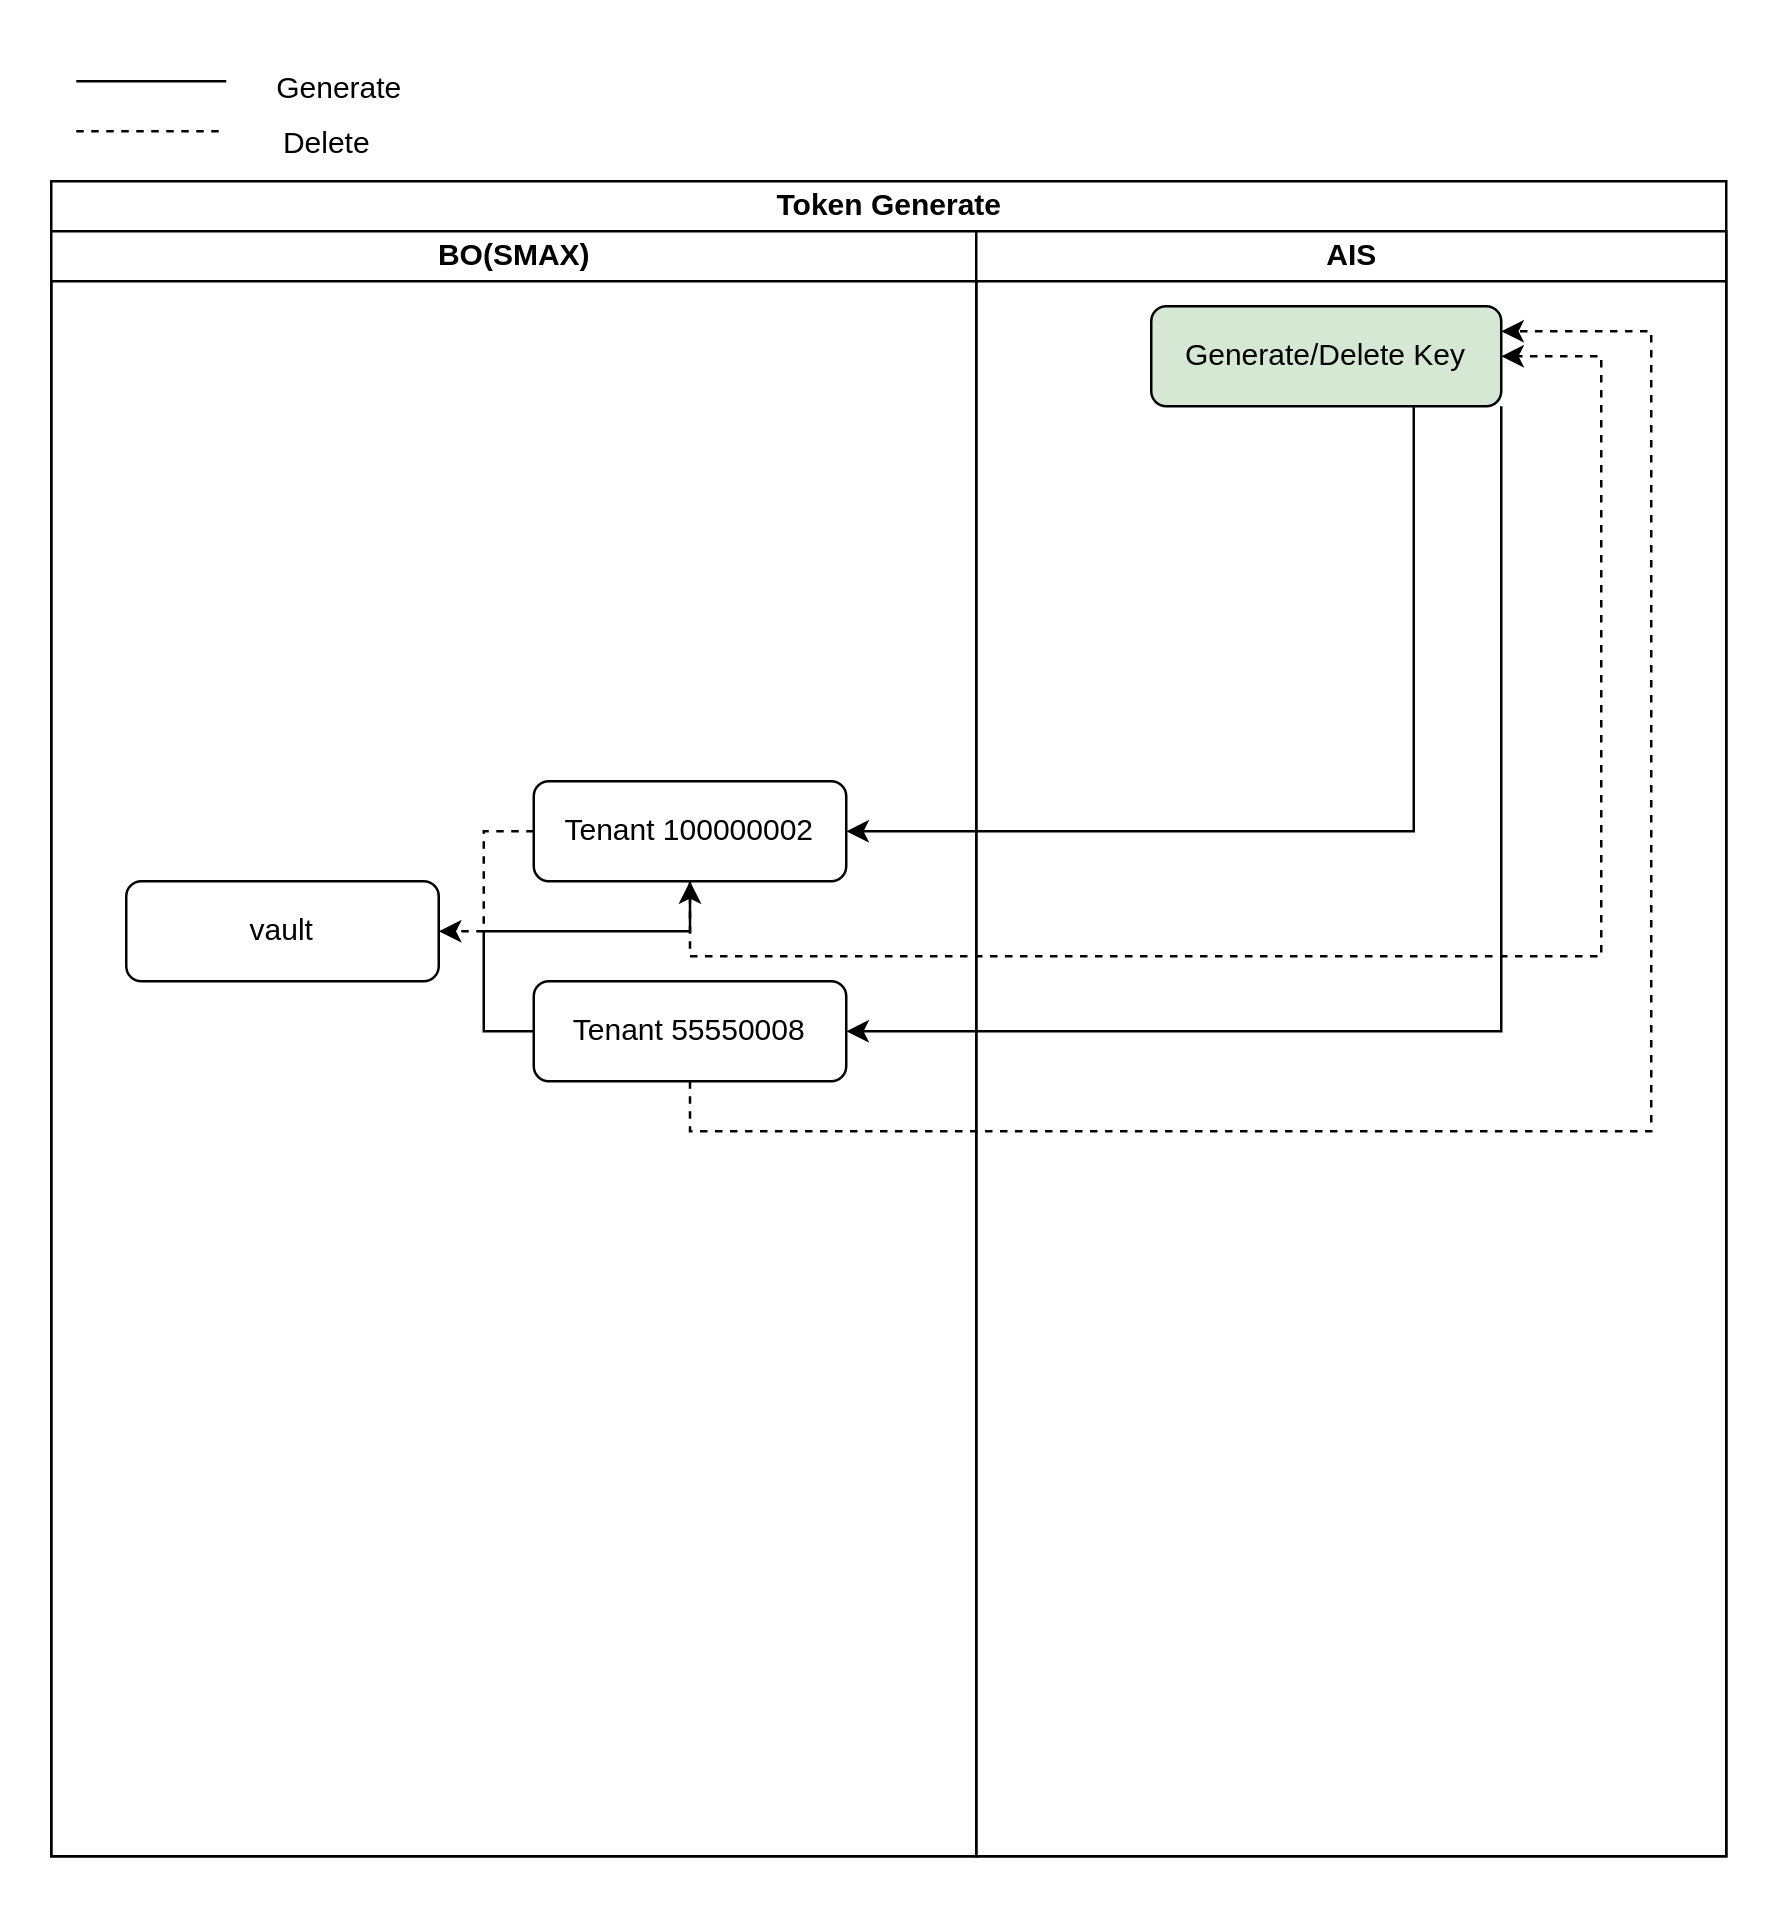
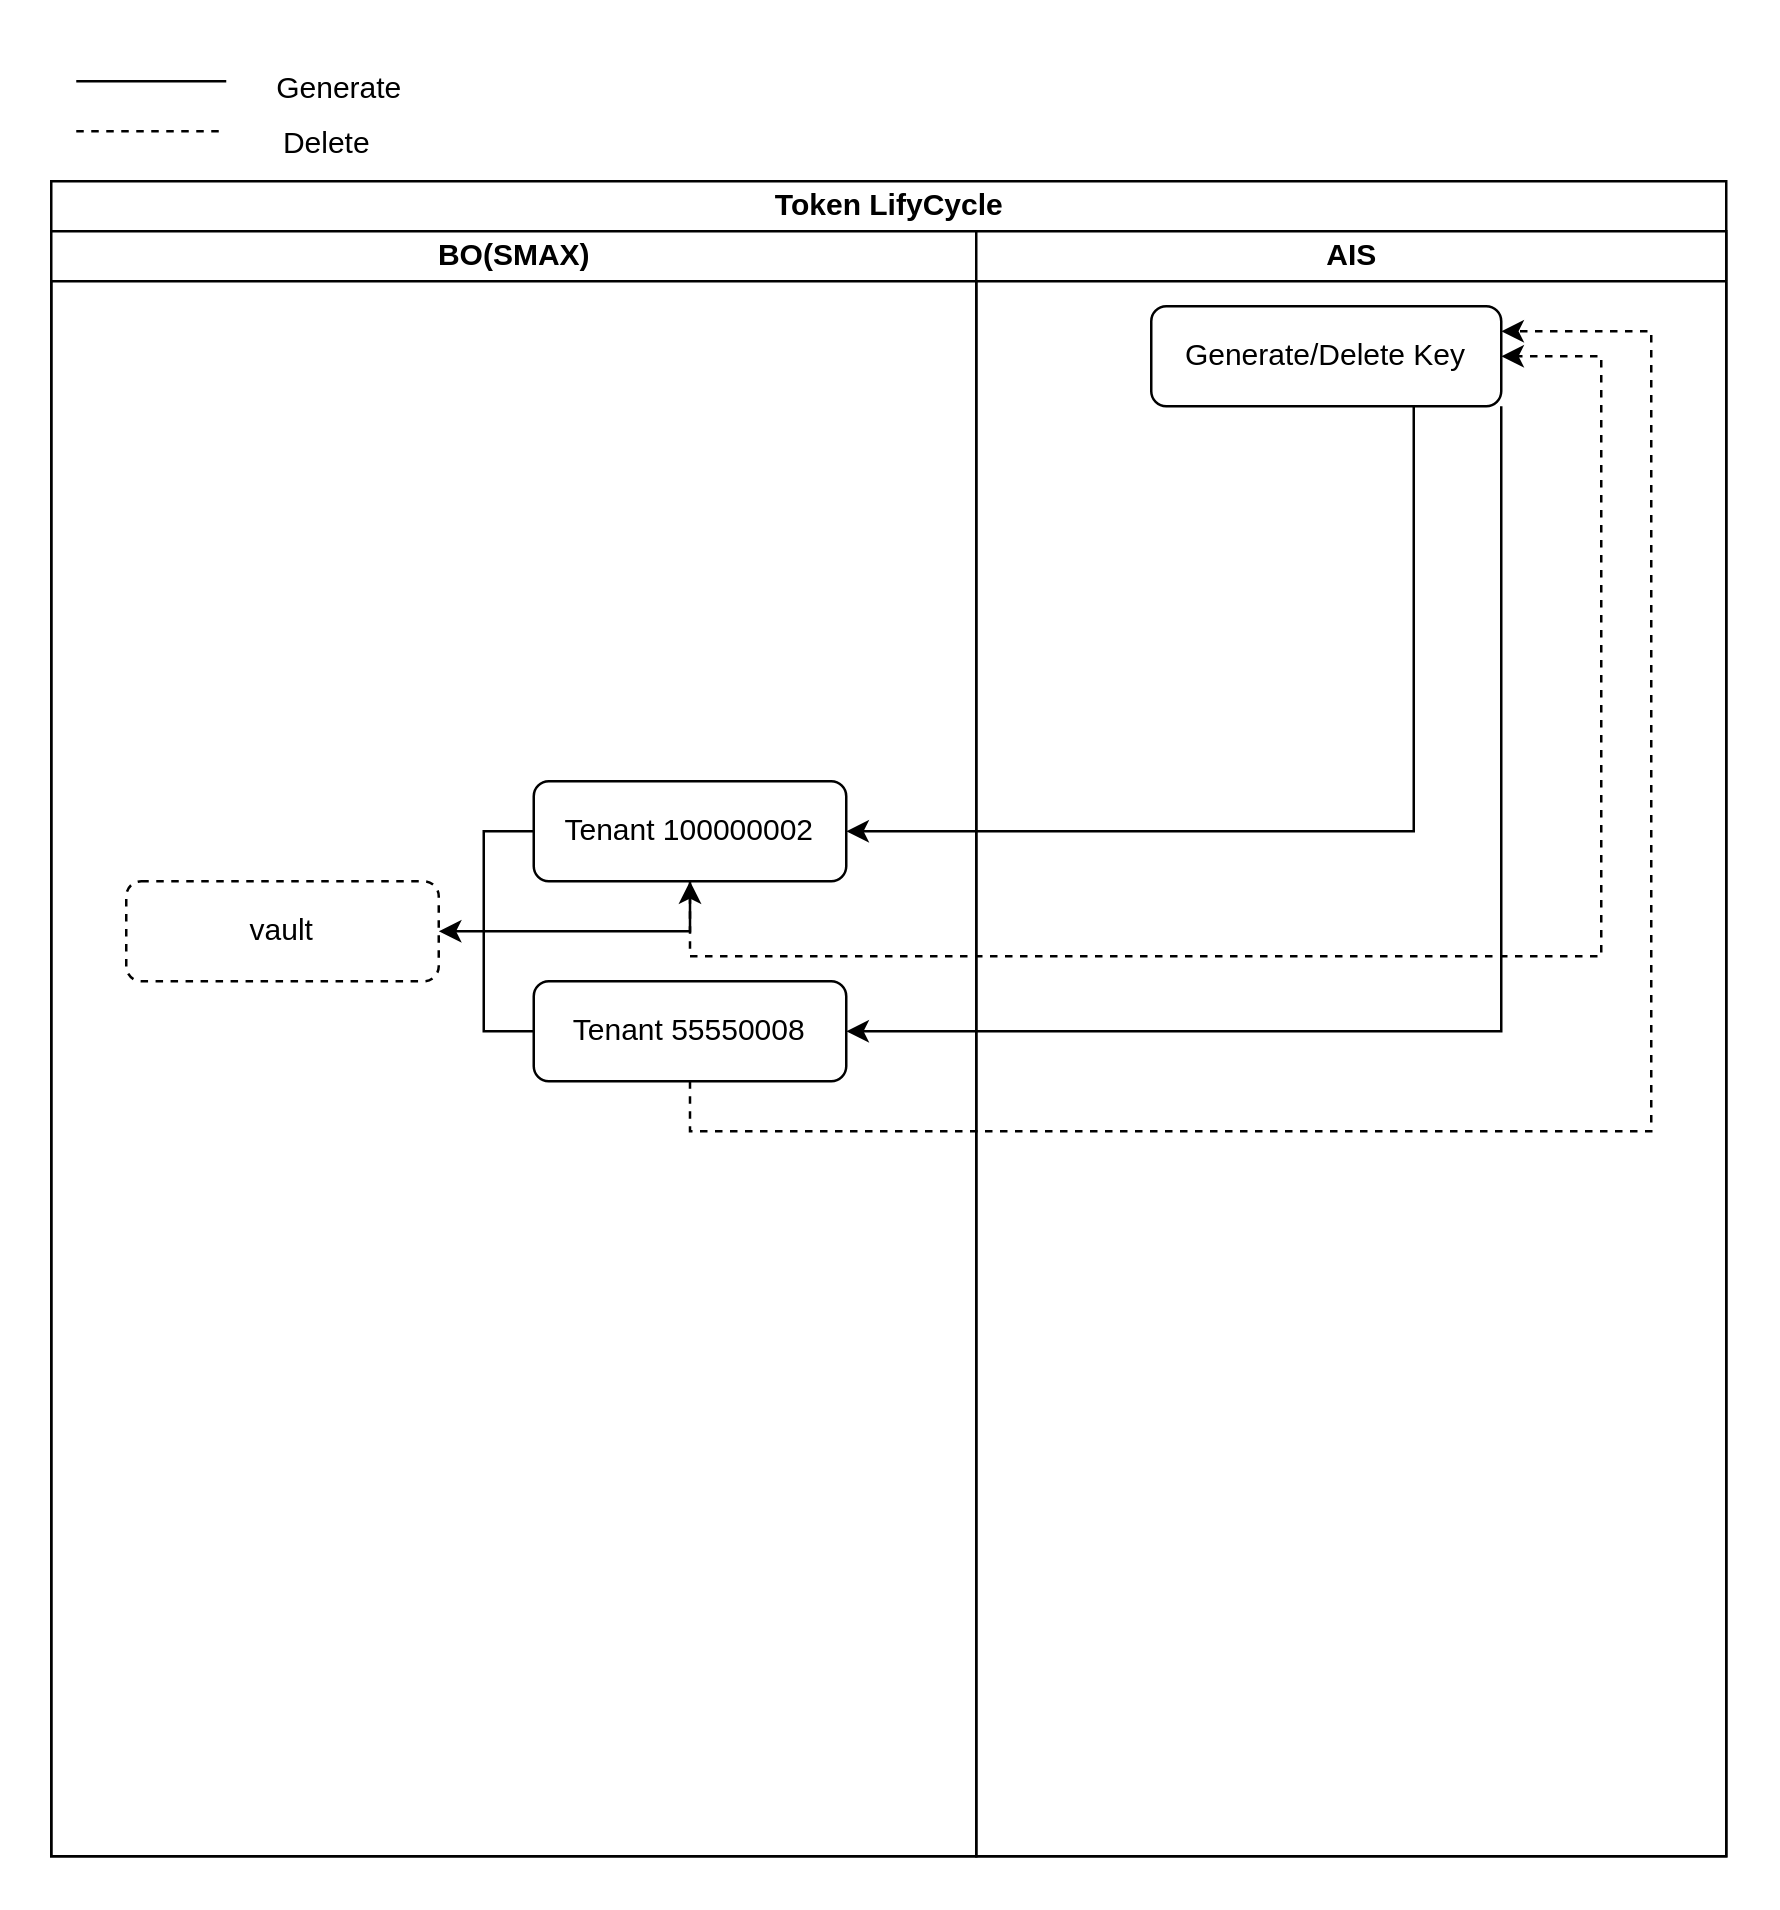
  <mxCell id="0" />
  <mxCell id="1" parent="0" />
- <mxCell id="2" value="Token Generate" style="swimlane;childLayout=stackLayout;resizeParent=1;resizeParentMax=0;startSize=20;html=1;" vertex="1" parent="1"><mxGeometry x="20" y="72" width="670" height="670" as="geometry" /></mxCell>
+ <mxCell id="2" value="Token LifyCycle" style="swimlane;childLayout=stackLayout;resizeParent=1;resizeParentMax=0;startSize=20;html=1;" vertex="1" parent="1"><mxGeometry x="20" y="72" width="670" height="670" as="geometry" /></mxCell>
  <mxCell id="3" value="BO(SMAX)" style="swimlane;startSize=20;html=1;" vertex="1" parent="2"><mxGeometry y="20" width="370" height="650" as="geometry" /></mxCell>
- <mxCell id="4" style="edgeStyle=orthogonalEdgeStyle;rounded=0;orthogonalLoop=1;jettySize=auto;html=1;exitX=0;exitY=0.5;exitDx=0;exitDy=0;entryX=1;entryY=0.5;entryDx=0;entryDy=0;dashed=1;" edge="1" parent="3" source="5" target="8"><mxGeometry relative="1" as="geometry" /></mxCell>
+ <mxCell id="4" style="edgeStyle=orthogonalEdgeStyle;rounded=0;orthogonalLoop=1;jettySize=auto;html=1;exitX=0;exitY=0.5;exitDx=0;exitDy=0;entryX=1;entryY=0.5;entryDx=0;entryDy=0;" edge="1" parent="3" source="5" target="8"><mxGeometry relative="1" as="geometry" /></mxCell>
  <mxCell id="5" value="Tenant 100000002" style="rounded=1;whiteSpace=wrap;html=1;" vertex="1" parent="3"><mxGeometry x="193" y="220" width="125" height="40" as="geometry" /></mxCell>
  <mxCell id="6" style="edgeStyle=orthogonalEdgeStyle;rounded=0;orthogonalLoop=1;jettySize=auto;html=1;exitX=0;exitY=0.5;exitDx=0;exitDy=0;" edge="1" parent="3" source="7" target="5"><mxGeometry relative="1" as="geometry"><mxPoint x="170" y="290" as="targetPoint" /></mxGeometry></mxCell>
  <mxCell id="7" value="Tenant 55550008" style="rounded=1;whiteSpace=wrap;html=1;" vertex="1" parent="3"><mxGeometry x="193" y="300" width="125" height="40" as="geometry" /></mxCell>
- <mxCell id="8" value="vault" style="rounded=1;whiteSpace=wrap;html=1;" vertex="1" parent="3"><mxGeometry x="30" y="260" width="125" height="40" as="geometry" /></mxCell>
+ <mxCell id="8" value="vault" style="rounded=1;whiteSpace=wrap;html=1;dashed=1;" vertex="1" parent="3"><mxGeometry x="30" y="260" width="125" height="40" as="geometry" /></mxCell>
  <mxCell id="9" value="AIS" style="swimlane;startSize=20;html=1;" vertex="1" parent="2"><mxGeometry x="370" y="20" width="300" height="650" as="geometry" /></mxCell>
- <mxCell id="10" value="Generate/Delete Key" style="rounded=1;whiteSpace=wrap;html=1;fillColor=#d5e8d4;" vertex="1" parent="9"><mxGeometry x="70" y="30" width="140" height="40" as="geometry" /></mxCell>
+ <mxCell id="10" value="Generate/Delete Key" style="rounded=1;whiteSpace=wrap;html=1;" vertex="1" parent="9"><mxGeometry x="70" y="30" width="140" height="40" as="geometry" /></mxCell>
  <mxCell id="11" style="edgeStyle=orthogonalEdgeStyle;rounded=0;orthogonalLoop=1;jettySize=auto;html=1;exitX=0.75;exitY=1;exitDx=0;exitDy=0;entryX=1;entryY=0.5;entryDx=0;entryDy=0;" edge="1" parent="2" source="10" target="5"><mxGeometry relative="1" as="geometry" /></mxCell>
  <mxCell id="12" style="edgeStyle=orthogonalEdgeStyle;rounded=0;orthogonalLoop=1;jettySize=auto;html=1;exitX=1;exitY=1;exitDx=0;exitDy=0;entryX=1;entryY=0.5;entryDx=0;entryDy=0;" edge="1" parent="2" source="10" target="7"><mxGeometry relative="1" as="geometry" /></mxCell>
  <mxCell id="13" style="edgeStyle=orthogonalEdgeStyle;rounded=0;orthogonalLoop=1;jettySize=auto;html=1;exitX=0.5;exitY=1;exitDx=0;exitDy=0;entryX=1;entryY=0.5;entryDx=0;entryDy=0;dashed=1;" edge="1" parent="2" source="5" target="10"><mxGeometry relative="1" as="geometry"><Array as="points"><mxPoint x="256" y="310" /><mxPoint x="620" y="310" /><mxPoint x="620" y="70" /></Array></mxGeometry></mxCell>
  <mxCell id="14" style="edgeStyle=orthogonalEdgeStyle;rounded=0;orthogonalLoop=1;jettySize=auto;html=1;exitX=0.5;exitY=1;exitDx=0;exitDy=0;entryX=1;entryY=0.25;entryDx=0;entryDy=0;dashed=1;" edge="1" parent="2" source="7" target="10"><mxGeometry relative="1" as="geometry"><Array as="points"><mxPoint x="256" y="380" /><mxPoint x="640" y="380" /><mxPoint x="640" y="60" /></Array></mxGeometry></mxCell>
  <mxCell id="15" value="" style="endArrow=none;html=1;rounded=0;" edge="1" parent="1"><mxGeometry width="50" height="50" relative="1" as="geometry"><mxPoint x="30" y="32" as="sourcePoint" /><mxPoint x="90" y="32" as="targetPoint" /></mxGeometry></mxCell>
  <mxCell id="16" value="" style="endArrow=none;html=1;rounded=0;dashed=1;" edge="1" parent="1"><mxGeometry width="50" height="50" relative="1" as="geometry"><mxPoint x="30" y="52" as="sourcePoint" /><mxPoint x="90" y="52" as="targetPoint" /></mxGeometry></mxCell>
  <mxCell id="17" value="Generate" style="text;html=1;align=center;verticalAlign=middle;resizable=0;points=[];autosize=1;strokeColor=none;fillColor=none;" vertex="1" parent="1"><mxGeometry x="100" y="20" width="70" height="30" as="geometry" /></mxCell>
  <mxCell id="18" value="Delete" style="text;html=1;align=center;verticalAlign=middle;resizable=0;points=[];autosize=1;strokeColor=none;fillColor=none;" vertex="1" parent="1"><mxGeometry x="100" y="42" width="60" height="30" as="geometry" /></mxCell>
